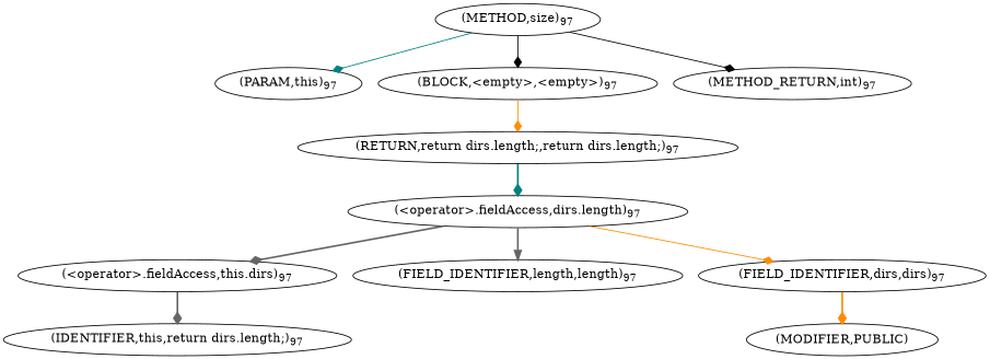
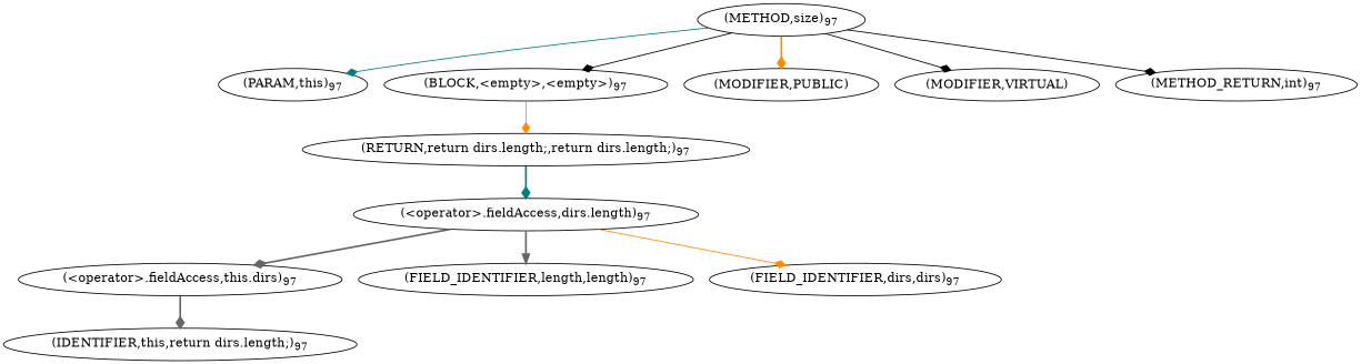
  digraph {
    edge [arrowhead=diamond color=black style=solid]
    n1 [label=<(METHOD,size)<SUB>97</SUB>>]
    n2 [label=<(PARAM,this)<SUB>97</SUB>>]
    n3 [label=<(BLOCK,&lt;empty&gt;,&lt;empty&gt;)<SUB>97</SUB>>]
    n4 [label=<(MODIFIER,PUBLIC)>]
+   n5 [label=<(MODIFIER,VIRTUAL)>]
    n6 [label=<(METHOD_RETURN,int)<SUB>97</SUB>>]
    n7 [label=<(RETURN,return dirs.length;,return dirs.length;)<SUB>97</SUB>>]
    n8 [label=<(&lt;operator&gt;.fieldAccess,dirs.length)<SUB>97</SUB>>]
    n9 [label=<(&lt;operator&gt;.fieldAccess,this.dirs)<SUB>97</SUB>>]
    n10 [label=<(FIELD_IDENTIFIER,length,length)<SUB>97</SUB>>]
    n11 [label=<(FIELD_IDENTIFIER,dirs,dirs)<SUB>97</SUB>>]
    n12 [label=<(IDENTIFIER,this,return dirs.length;)<SUB>97</SUB>>]
    n1 -> n2 [color=teal]
    n1 -> n3
-   n11 -> n4 [color=darkorange style=bold]
+   n1 -> n4 [color=darkorange style=bold]
+   n1 -> n5
    n1 -> n6
    n3 -> n7 [color=darkorange]
    n7 -> n8 [color=teal style=bold]
    n8 -> n9 [color=gray40 style=bold]
    n8 -> n10 [arrowhead=normal color=gray40 style=bold]
    n8 -> n11 [color=darkorange]
    n9 -> n12 [color=gray40 style=bold]
  }
